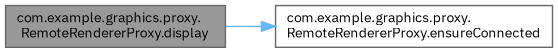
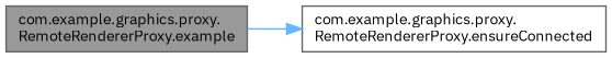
  digraph {
    rankdir=LR
    fontname="IBM Plex Sans"
    node [fontname="IBM Plex Sans" fontsize=10 shape=box style=filled]
-   n1 [color=gray40 fillcolor=grey60 fontcolor=black height=0.2 label="com.example.graphics.proxy.\lRemoteRendererProxy.display" width=0.4]
+   n1 [color=gray40 fillcolor=grey60 fontcolor=black height=0.2 label="com.example.graphics.proxy.\lRemoteRendererProxy.example" width=0.4]
    n2 [color=grey40 fillcolor=white height=0.2 label="com.example.graphics.proxy.\lRemoteRendererProxy.ensureConnected" width=0.4]
    n1 -> n2 [color=steelblue1 fontname="IBM Plex Sans" fontsize=10 labelfontname=Helvetica labelfontsize=10 style=solid]
  }
